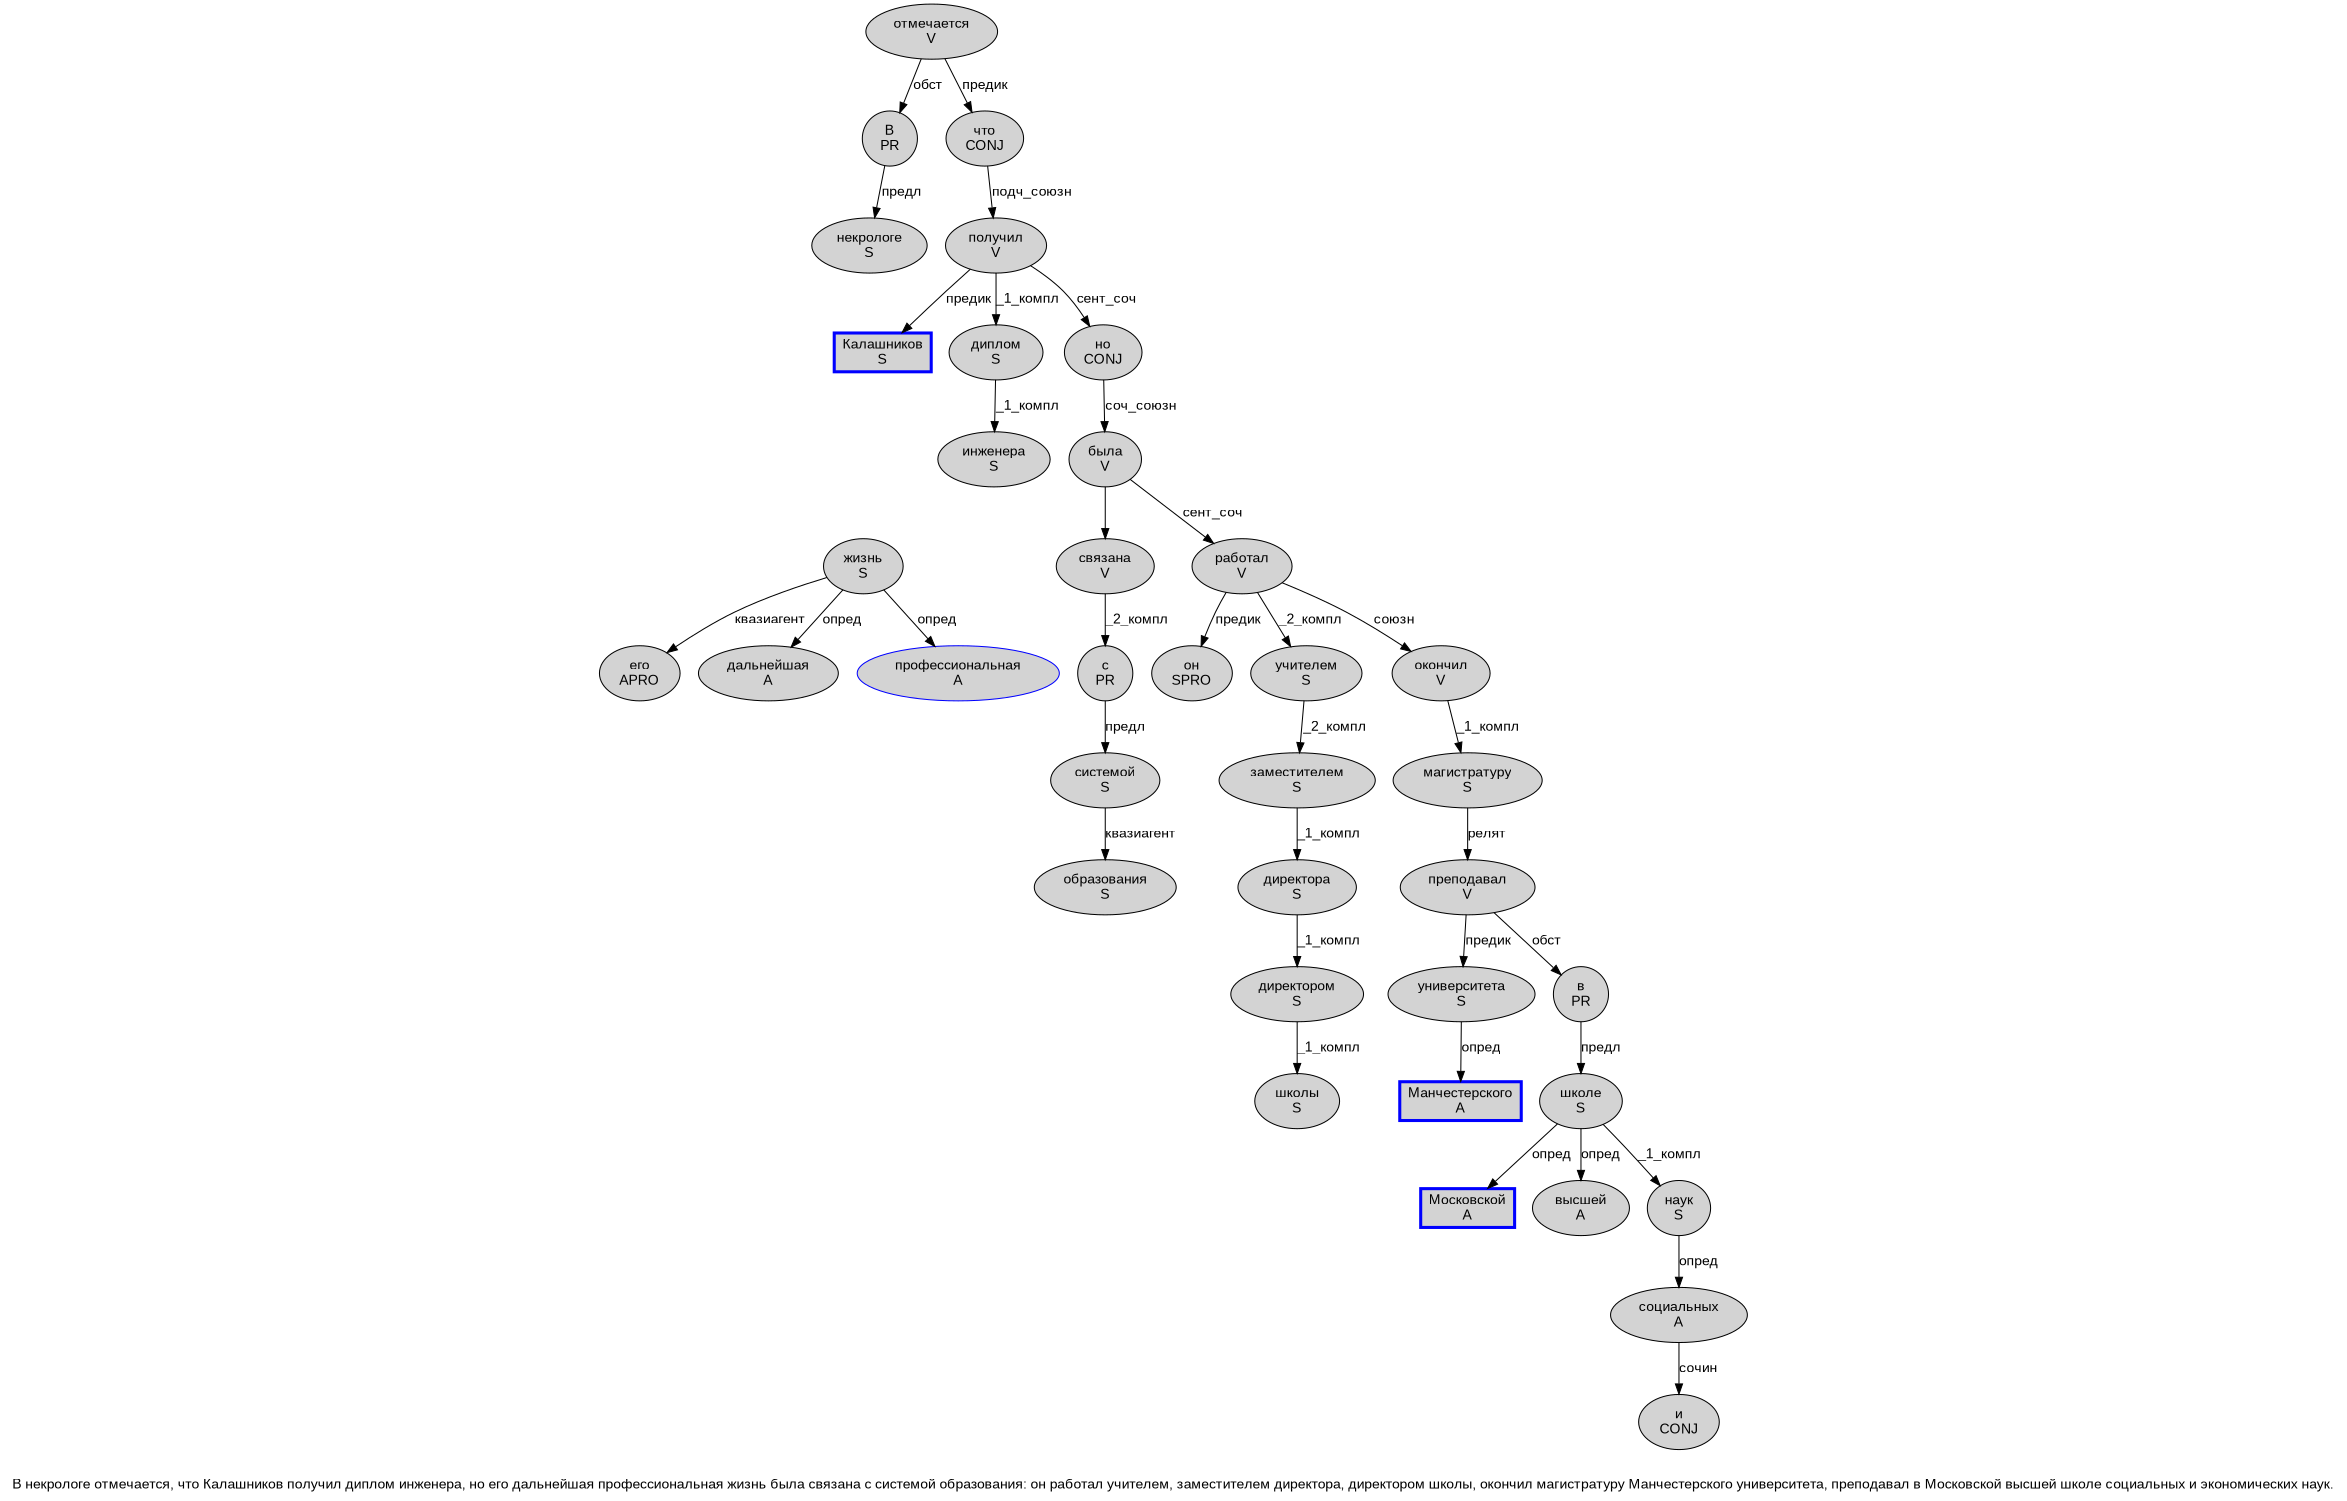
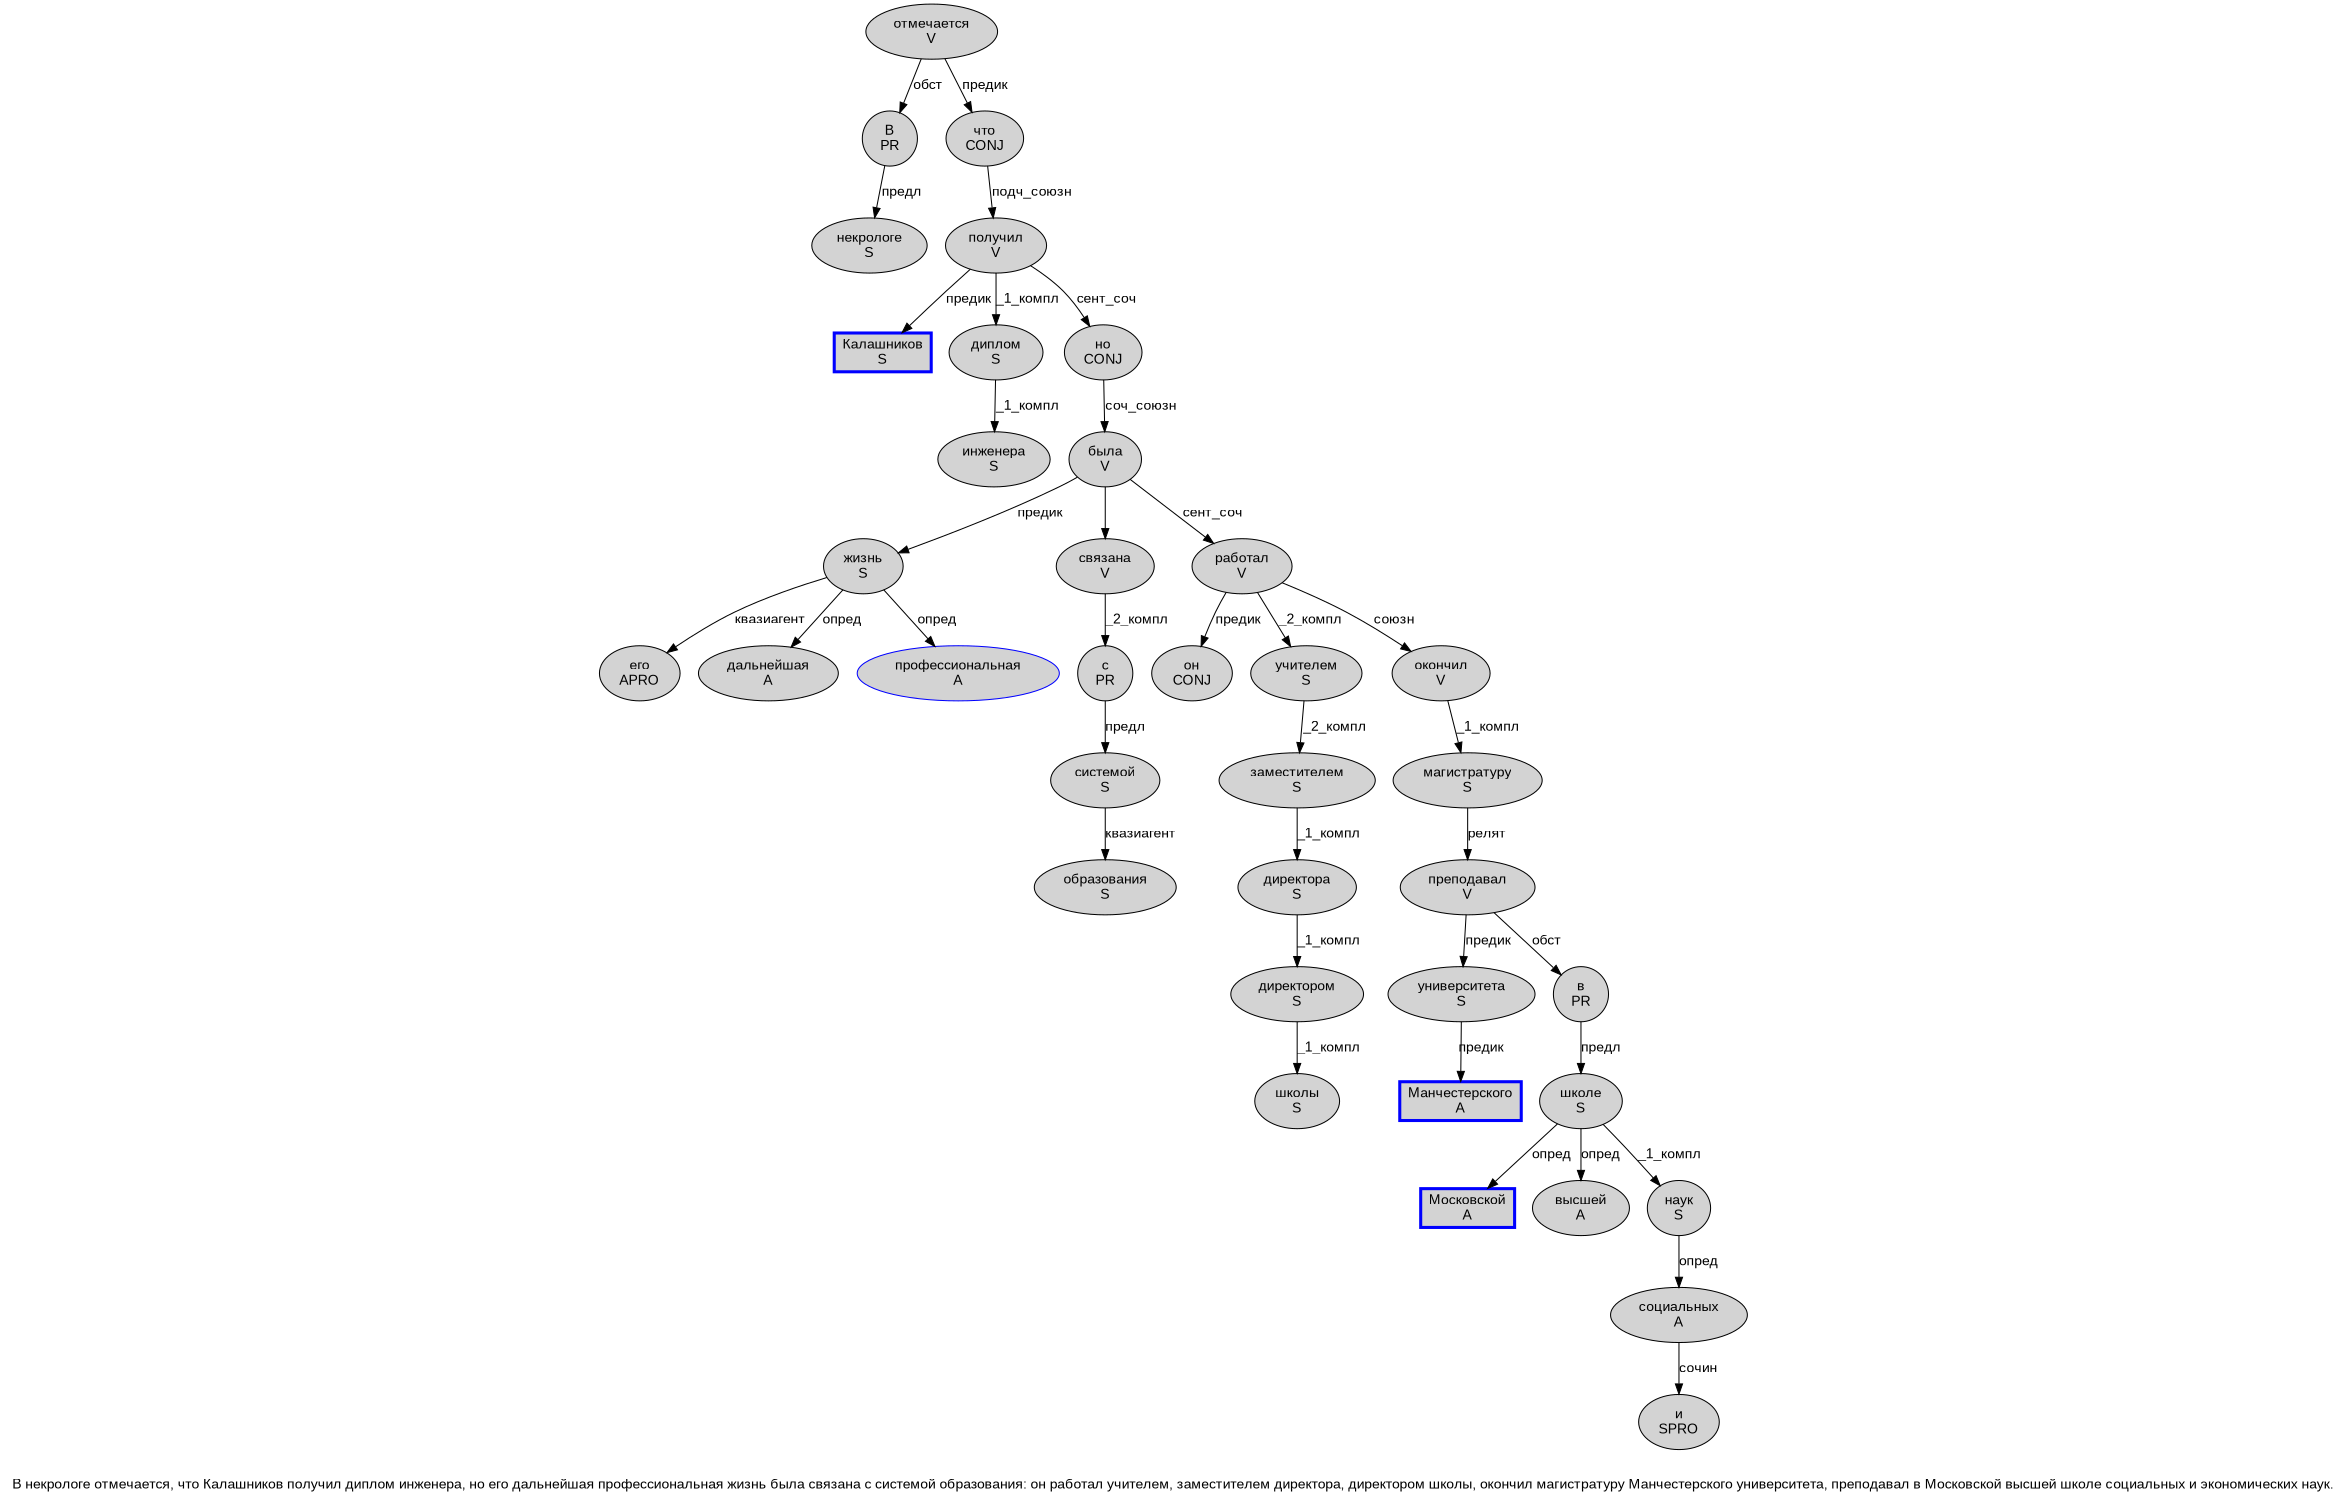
  digraph {
    fontname="Liberation Sans"
    label="В некрологе отмечается, что Калашников получил диплом инженера, но его дальнейшая профессиональная жизнь была связана с системой образования: он работал учителем, заместителем директора, директором школы, окончил магистратуру Манчестерского университета, преподавал в Московской высшей школе социальных и экономических наук."
    node [fillcolor=lightgray fontname="Liberation Sans" penwidth=1 shape=ellipse style=filled]
    edge [fontname="Liberation Sans"]
    n1 [label="В\nPR"]
    n2 [label="некрологе\nS"]
    n3 [label="отмечается\nV"]
    n4 [label="что\nCONJ"]
    n5 [label="получил\nV"]
    n6 [color=blue label="Калашников\nS" penwidth=3 shape=box]
    n7 [label="диплом\nS"]
    n8 [label="но\nCONJ"]
    n9 [label="инженера\nS"]
    n10 [label="была\nV"]
    n11 [label="жизнь\nS"]
    n12 [label="связана\nV"]
    n13 [label="работал\nV"]
    n14 [label="его\nAPRO"]
    n15 [label="дальнейшая\nA"]
    n16 [color=blue label="профессиональная\nA"]
    n17 [label="с\nPR"]
-   n18 [label="он\nSPRO"]
+   n18 [label="он\nCONJ"]
    n19 [label="учителем\nS"]
    n20 [label="окончил\nV"]
    n21 [label="системой\nS"]
    n22 [label="образования\nS"]
    n23 [label="заместителем\nS"]
    n24 [label="магистратуру\nS"]
    n25 [label="директора\nS"]
    n26 [label="директором\nS"]
    n27 [label="школы\nS"]
    n28 [label="преподавал\nV"]
    n29 [label="университета\nS"]
    n30 [label="в\nPR"]
    n31 [color=blue label="Манчестерского\nA" penwidth=3 shape=box]
    n32 [label="школе\nS"]
    n33 [color=blue label="Московской\nA" penwidth=3 shape=box]
    n34 [label="высшей\nA"]
    n35 [label="наук\nS"]
    n36 [label="социальных\nA"]
-   n37 [label="и\nCONJ"]
+   n37 [label="и\nSPRO"]
    n1 -> n2 [label="предл"]
    n3 -> n1 [label="обст"]
    n3 -> n4 [label="предик"]
    n4 -> n5 [label="подч_союзн"]
    n5 -> n6 [label="предик"]
    n5 -> n7 [label="_1_компл"]
    n5 -> n8 [label="сент_соч"]
    n7 -> n9 [label="_1_компл"]
    n8 -> n10 [label="соч_союзн"]
+   n10 -> n11 [label="предик"]
    n10 -> n12
    n10 -> n13 [label="сент_соч"]
    n11 -> n14 [label="квазиагент"]
    n11 -> n15 [label="опред"]
    n11 -> n16 [label="опред"]
    n12 -> n17 [label="_2_компл"]
    n13 -> n18 [label="предик"]
    n13 -> n19 [label="_2_компл"]
    n13 -> n20 [label="союзн"]
    n17 -> n21 [label="предл"]
    n19 -> n23 [label="_2_компл"]
    n20 -> n24 [label="_1_компл"]
    n21 -> n22 [label="квазиагент"]
    n23 -> n25 [label="_1_компл"]
    n24 -> n28 [label="релят"]
    n25 -> n26 [label="_1_компл"]
    n26 -> n27 [label="_1_компл"]
    n28 -> n29 [label="предик"]
    n28 -> n30 [label="обст"]
-   n29 -> n31 [label="опред"]
+   n29 -> n31 [label="предик"]
    n30 -> n32 [label="предл"]
    n32 -> n33 [label="опред"]
    n32 -> n34 [label="опред"]
    n32 -> n35 [label="_1_компл"]
    n35 -> n36 [label="опред"]
    n36 -> n37 [label="сочин"]
  }
